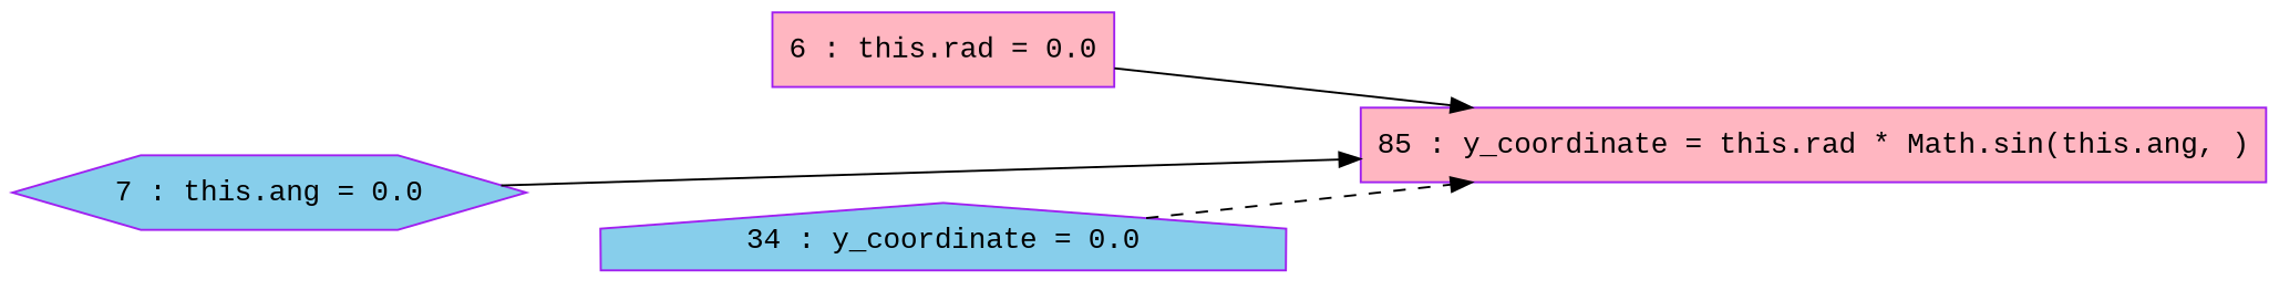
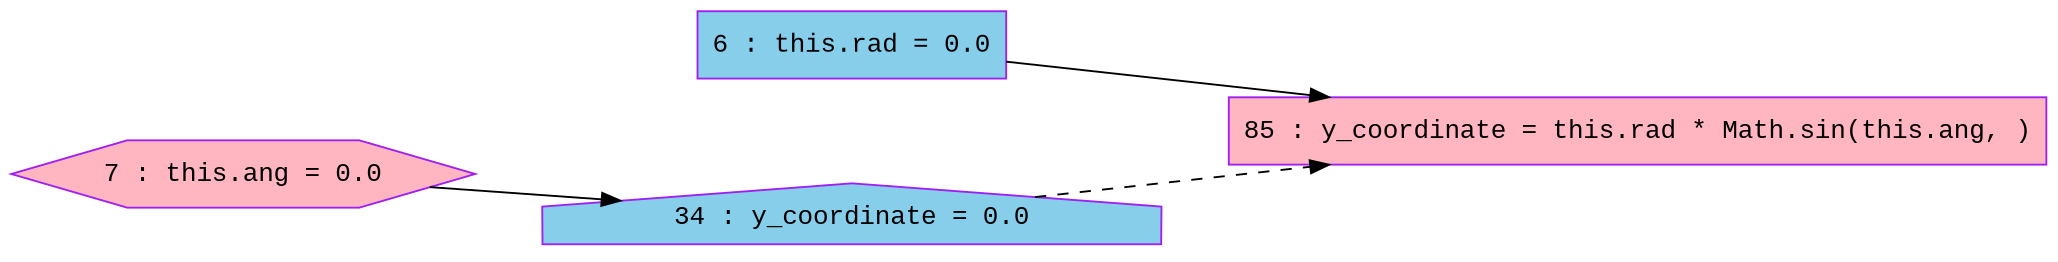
  digraph {
    fontname="Liberation Mono"
    rankdir=LR
    node [color=purple fillcolor=lightpink fontname="Liberation Mono" shape=box style=filled]
    edge [fontname="Liberation Mono"]
    n1 [label="85 : y_coordinate = this.rad * Math.sin(this.ang, )"]
-   "6 : this.rad = 0.0"
-   "7 : this.ang = 0.0" [fillcolor=skyblue shape=hexagon]
+   "6 : this.rad = 0.0" [fillcolor=skyblue]
+   "7 : this.ang = 0.0" [shape=hexagon]
    "34 : y_coordinate = 0.0" [fillcolor=skyblue shape=house]
    "6 : this.rad = 0.0" -> n1
-   "7 : this.ang = 0.0" -> n1
+   "7 : this.ang = 0.0" -> "34 : y_coordinate = 0.0"
    "34 : y_coordinate = 0.0" -> n1 [style=dashed]
  }
